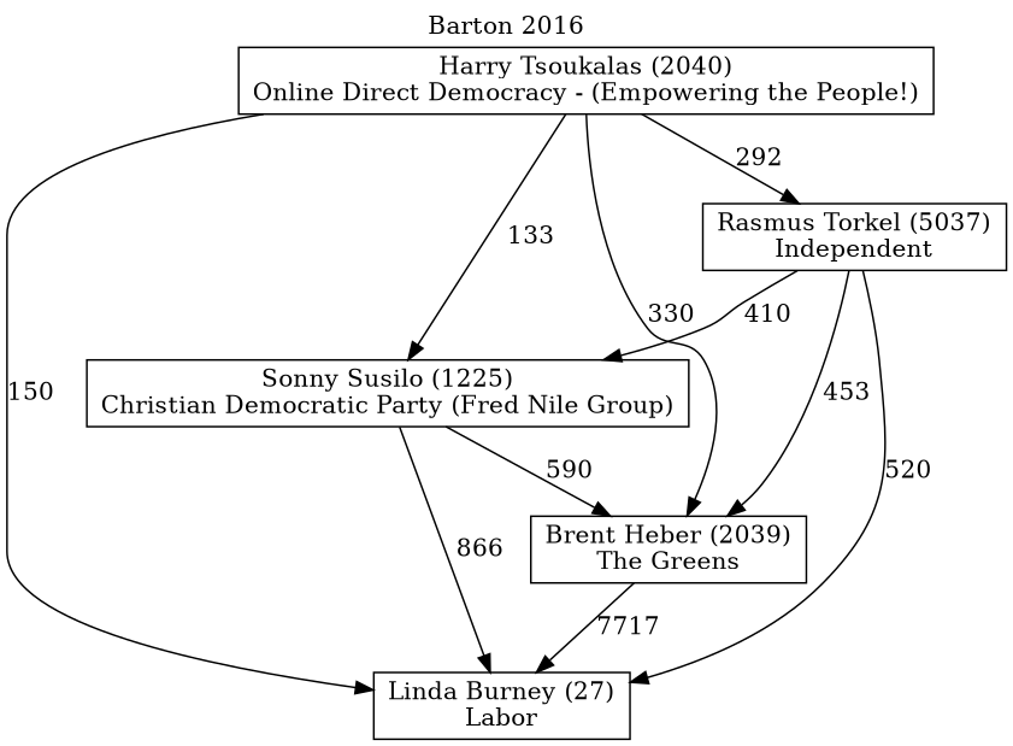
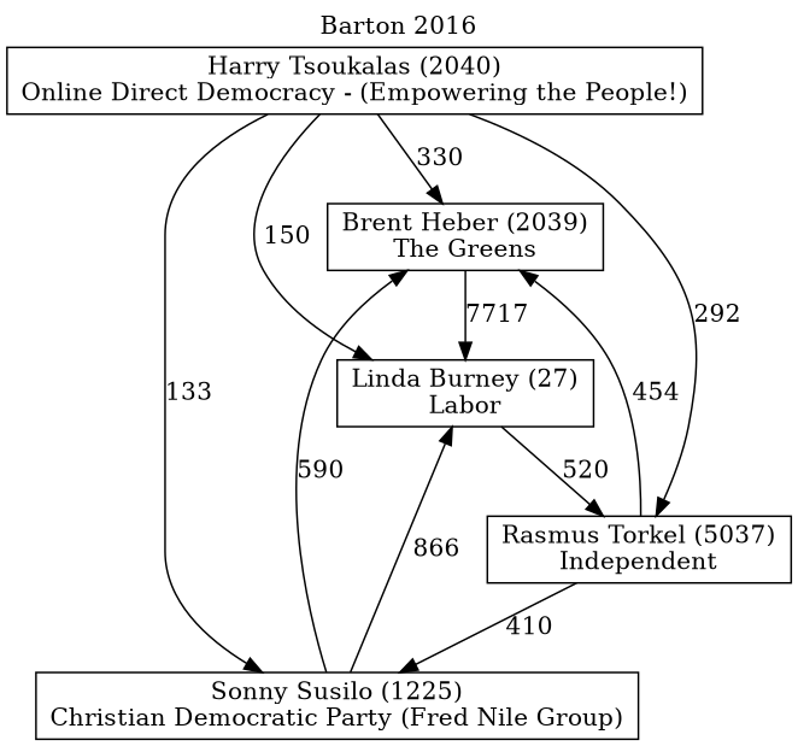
  digraph {
    label="Barton 2016"
    labelloc=t
    mclimit=10
    node [shape=box]
    n1 [label="Harry Tsoukalas (2040)\nOnline Direct Democracy - (Empowering the People!)"]
    n2 [label="Brent Heber (2039)\nThe Greens"]
    n3 [label="Sonny Susilo (1225)\nChristian Democratic Party (Fred Nile Group)"]
    n4 [label="Linda Burney (27)\nLabor"]
    n5 [label="Rasmus Torkel (5037)\nIndependent"]
    n1 -> n2 [label=330]
    n1 -> n3 [label=133]
    n1 -> n4 [label=150]
    n1 -> n5 [label=292]
    n2 -> n4 [label=7717]
    n3 -> n2 [label=590]
    n3 -> n4 [label=866]
-   n5 -> n2 [label=453]
+   n5 -> n2 [label=454]
    n5 -> n3 [label=410]
-   n5 -> n4 [label=520]
+   n4 -> n5 [label=520]
  }
